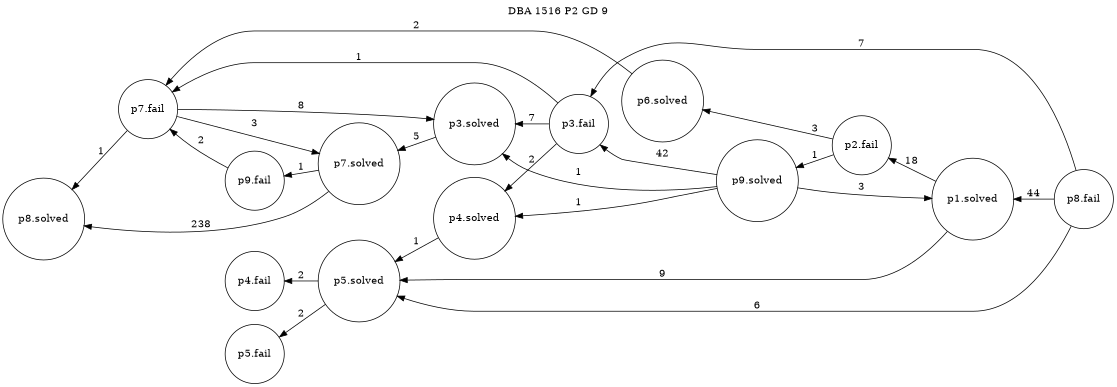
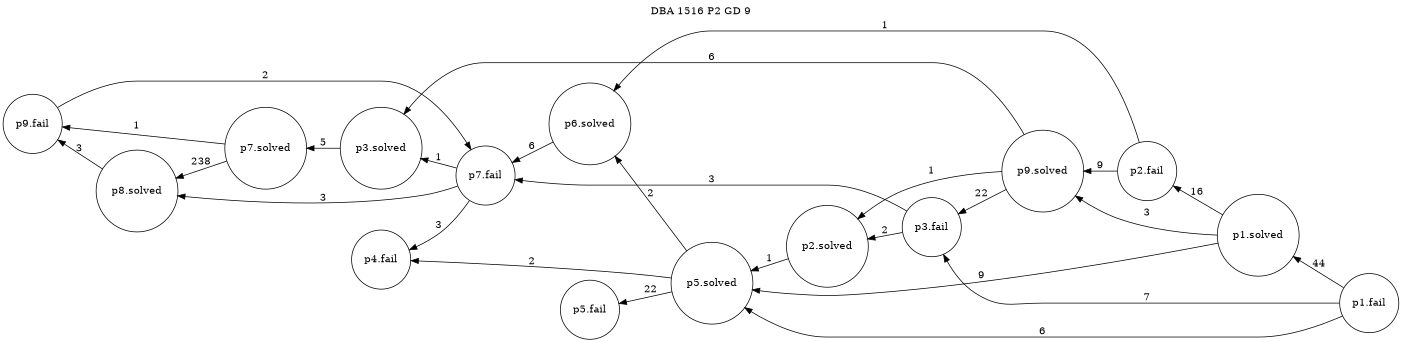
  digraph {
    label=" DBA 1516 P2 GD 9 "
    labelloc=tl
    rankdir=RL
    node [shape=circle]
-   n1 [label="p8.fail"]
+   n1 [label="p1.fail"]
    n2 [label="p1.solved"]
    n3 [label="p3.fail"]
    n4 [label="p5.solved"]
    n5 [label="p2.fail"]
    n6 [label="p9.solved"]
-   n7 [label="p4.solved"]
+   n7 [label="p2.solved"]
    n8 [label="p3.solved"]
    n9 [label="p7.fail"]
    n10 [label="p6.solved"]
    n11 [label="p4.fail"]
    n12 [label="p5.fail"]
    n13 [label="p7.solved"]
    n14 [label="p8.solved"]
    n15 [label="p9.fail"]
    n1 -> n2 [label=44]
    n1 -> n3 [label=7]
    n1 -> n4 [label=6]
    n2 -> n4 [label=9]
-   n2 -> n5 [label=18]
-   n6 -> n2 [label=3]
+   n2 -> n5 [label=16]
+   n2 -> n6 [label=3]
    n3 -> n7 [label=2]
-   n3 -> n8 [label=7]
-   n3 -> n9 [label=1]
+   n3 -> n9 [label=3]
+   n4 -> n10 [label=2]
    n4 -> n11 [label=2]
-   n4 -> n12 [label=2]
-   n5 -> n6 [label=1]
-   n5 -> n10 [label=3]
-   n6 -> n3 [label=42]
+   n4 -> n12 [label=22]
+   n5 -> n6 [label=9]
+   n5 -> n10 [label=1]
+   n6 -> n3 [label=22]
    n6 -> n7 [label=1]
-   n6 -> n8 [label=1]
+   n6 -> n8 [label=6]
    n7 -> n4 [label=1]
    n8 -> n13 [label=5]
-   n9 -> n8 [label=8]
-   n9 -> n13 [label=3]
-   n9 -> n14 [label=1]
-   n10 -> n9 [label=2]
+   n9 -> n8 [label=1]
+   n9 -> n11 [label=3]
+   n9 -> n14 [label=3]
+   n10 -> n9 [label=6]
    n13 -> n14 [label=238]
    n13 -> n15 [label=1]
+   n14 -> n15 [label=3]
    n15 -> n9 [label=2]
  }
